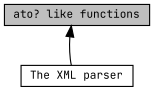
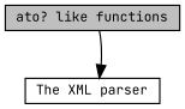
  digraph {
    rankdir=TB
    fontname="JetBrains Mono"
    node [color=black fontname="JetBrains Mono" fontsize=10 shape=box style=filled]
    n1 [fillcolor=grey75 fontcolor=black height=0.2 label="ato? like functions" width=0.4]
    n2 [fillcolor=white height=0.2 label="The XML parser" width=0.4]
-   n1 -> n2 [dir=back fontname="JetBrains Mono" fontsize=10 labelfontname=Helvetica labelfontsize=10 shape=plaintext style=solid]
+   n2 -> n1 [dir=back fontname="JetBrains Mono" fontsize=10 labelfontname=Helvetica labelfontsize=10 shape=plaintext style=solid]
  }
